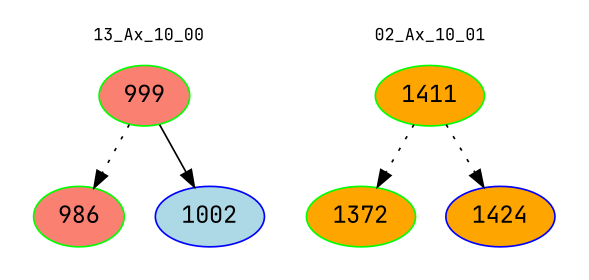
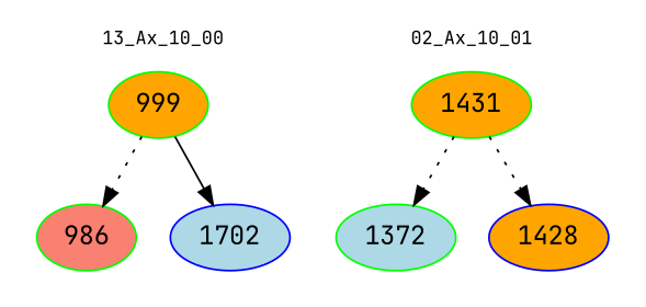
  digraph {
    fontname="JetBrains Mono"
    node [color=green fillcolor=salmon fontname="JetBrains Mono" style=filled]
    edge [color=black fontname="JetBrains Mono" style=dotted]
-   n1 [label=999]
+   n1 [fillcolor=orange label=999]
    n2 [label=986]
-   n3 [color=blue fillcolor=lightblue label=1002]
-   n4 [fillcolor=orange label=1411]
-   n5 [fillcolor=orange label=1372]
-   n6 [color=blue fillcolor=orange label=1424]
+   n3 [color=blue fillcolor=lightblue label=1702]
+   n4 [fillcolor=orange label=1431]
+   n5 [fillcolor=lightblue label=1372]
+   n6 [color=blue fillcolor=orange label=1428]
    subgraph cluster_1 {
      color=white
      fontsize=10
      label="13_Ax_10_00"
      n1
      n2
      n3
    }
    subgraph cluster_2 {
      color=white
      fontsize=10
      label="02_Ax_10_01"
      n4
      n5
      n6
    }
    n1 -> n2
    n1 -> n3 [style=solid]
    n4 -> n5
    n4 -> n6
  }
